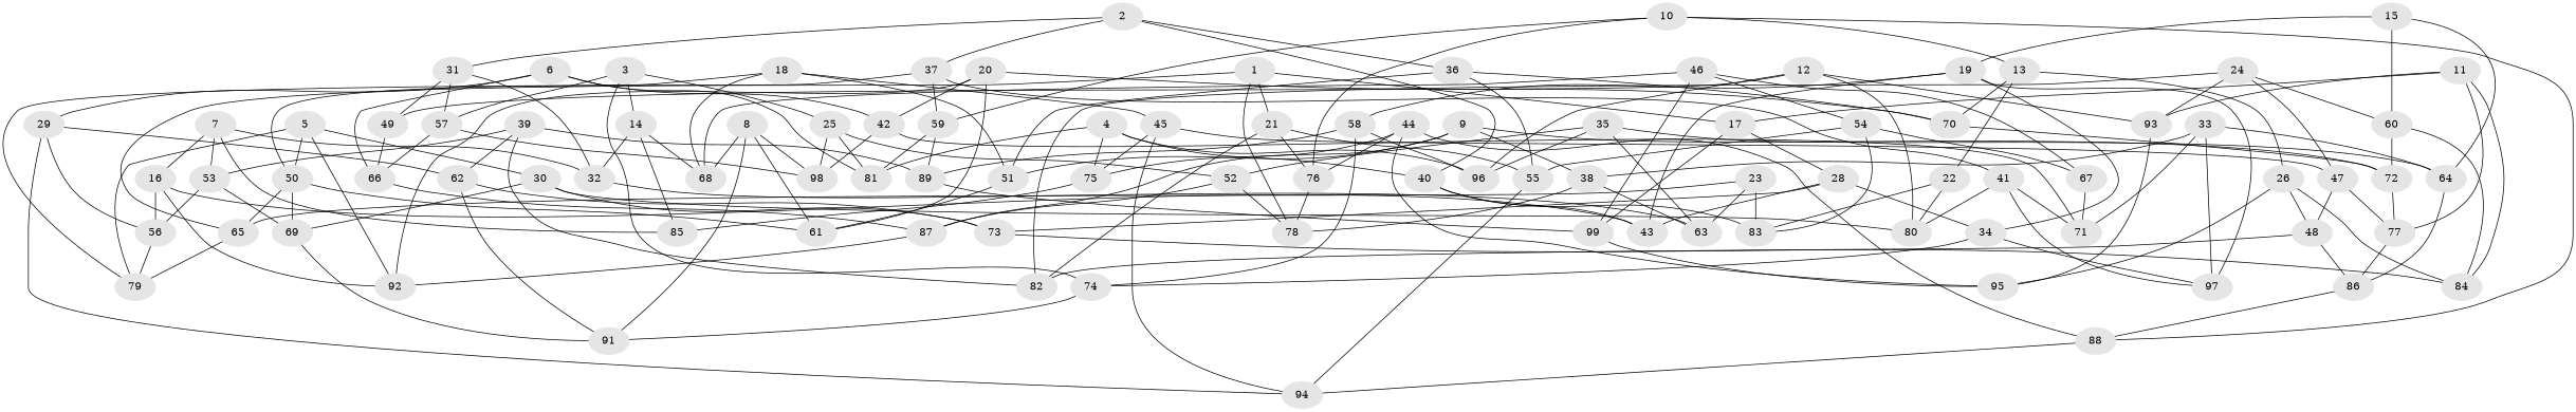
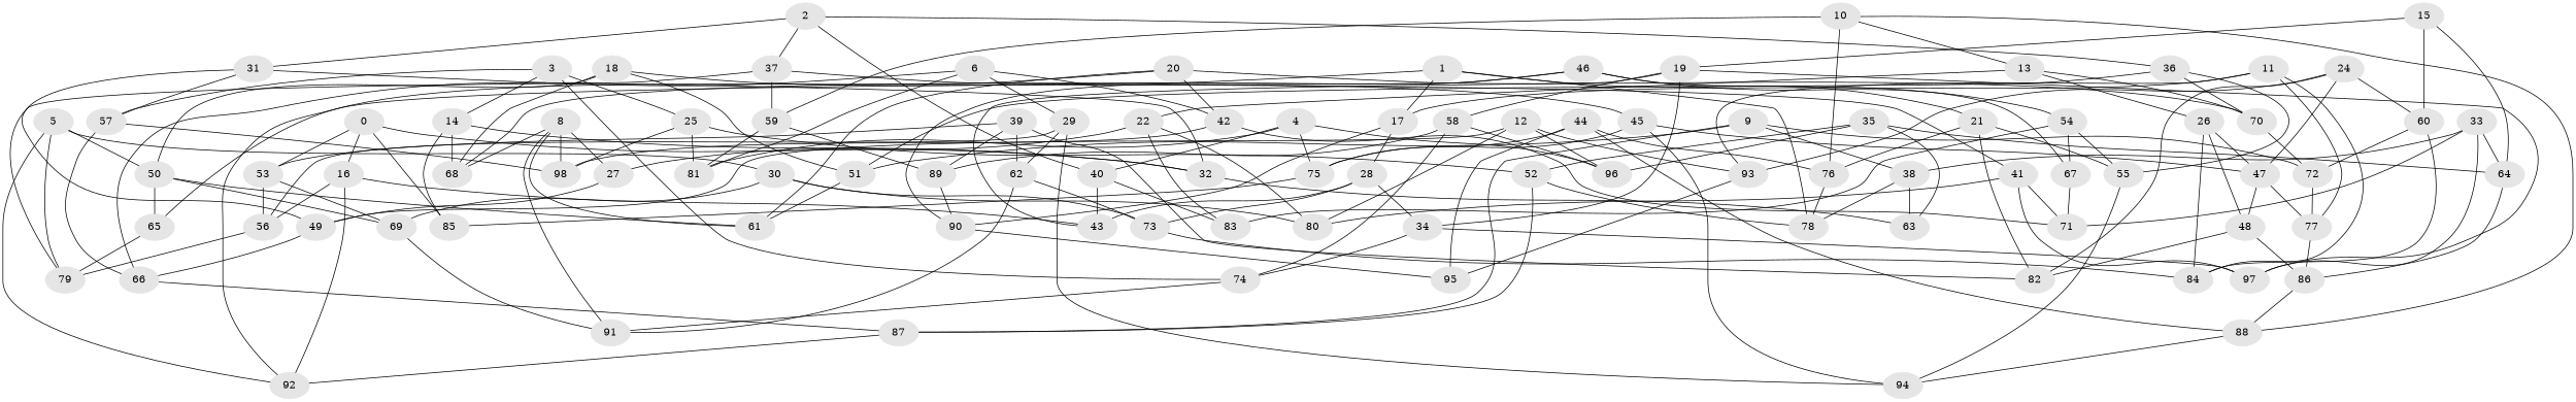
  graph {
    node [color=gray90 style=filled]
    1
    17
    21
    65
    78
    28
-   90 [label=99]
+   90
    76
    55
    82
    79
    2
    31
    36
    37
    40
    57
    32
    49
    51
    70
    59
    41
    43
    83
    3
    14
    25
    74
    85
    68
    81
    52
    98
    66
    91
    4
    75
    96
    5
    30
    50
    92
    80
    73
    69
    61
    6
    29
    42
    56
    62
    94
    71
    87
-   7
+   7 [label=0]
    16
    53
    63
    8
+   27
    9
    38
    72
    77
    10
    13
    88
    22
    26
    89
    11
    84
    93
    86
    95
    12
    48
    15
    19
    60
    64
    34
    58
    97
    18
    45
-   23
    47
    20
    24
    33
    35
    39
    44
    46
    54
    67
    1 -- 17
    1 -- 21
    1 -- 65
    1 -- 78
    17 -- 28
    17 -- 90
    21 -- 76
    21 -- 55
    21 -- 82
    65 -- 79
    28 -- 43
    28 -- 73
    28 -- 34
    90 -- 95
    76 -- 78
    55 -- 94
    2 -- 31
    2 -- 36
    2 -- 37
    2 -- 40
    31 -- 57
    31 -- 32
    31 -- 49
    36 -- 55
    36 -- 51
    36 -- 70
    37 -- 79
    37 -- 59
    37 -- 41
    40 -- 43
    40 -- 83
    57 -- 98
    57 -- 66
    32 -- 63
    49 -- 66
    51 -- 61
    70 -- 72
    59 -- 81
    59 -- 89
    41 -- 80
    41 -- 71
    41 -- 97
    3 -- 57
    3 -- 14
    3 -- 25
    3 -- 74
    14 -- 32
    14 -- 85
    14 -- 68
    25 -- 81
    25 -- 52
    25 -- 98
    74 -- 91
    52 -- 78
    52 -- 87
    66 -- 87
    4 -- 40
    4 -- 81
    4 -- 75
    4 -- 96
    75 -- 85
    5 -- 79
    5 -- 30
    5 -- 50
    5 -- 92
    30 -- 80
    30 -- 73
    30 -- 69
    50 -- 65
    50 -- 69
    50 -- 61
    73 -- 84
    69 -- 91
    6 -- 81
    6 -- 66
    6 -- 29
    6 -- 42
    29 -- 56
    29 -- 62
    29 -- 94
    42 -- 98
    42 -- 71
    56 -- 79
    62 -- 91
    62 -- 73
    87 -- 92
    7 -- 32
    7 -- 85
    7 -- 16
    7 -- 53
    16 -- 43
    16 -- 92
    16 -- 56
    53 -- 69
    53 -- 56
    8 -- 68
    8 -- 98
    8 -- 91
    8 -- 61
+   8 -- 27
+   27 -- 49
    9 -- 51
    9 -- 87
    9 -- 38
    9 -- 72
    38 -- 78
    38 -- 63
    72 -- 77
    77 -- 86
    10 -- 76
    10 -- 59
    10 -- 13
    10 -- 88
    13 -- 70
    13 -- 22
    13 -- 26
    88 -- 94
    22 -- 83
    22 -- 80
+   22 -- 27
    26 -- 84
-   26 -- 95
+   26 -- 47
    26 -- 48
    89 -- 90
    11 -- 17
    11 -- 77
    11 -- 84
    11 -- 93
    93 -- 95
    86 -- 88
    12 -- 49
    12 -- 96
    12 -- 80
    12 -- 93
    48 -- 82
    48 -- 86
    15 -- 19
    15 -- 60
    15 -- 64
    19 -- 43
    19 -- 34
    19 -- 58
    19 -- 97
    60 -- 72
    60 -- 84
    64 -- 86
    34 -- 74
    34 -- 97
    58 -- 74
    58 -- 96
    58 -- 89
    18 -- 51
    18 -- 68
    18 -- 50
    18 -- 45
    45 -- 75
    45 -- 94
    45 -- 47
-   23 -- 65
-   23 -- 83
-   23 -- 63
    47 -- 77
    47 -- 48
    20 -- 70
    20 -- 92
    20 -- 61
    20 -- 42
    24 -- 82
    24 -- 93
    24 -- 60
    24 -- 47
    33 -- 71
    33 -- 38
    33 -- 64
    33 -- 97
    35 -- 52
    35 -- 96
    35 -- 63
    35 -- 64
    39 -- 82
    39 -- 62
    39 -- 53
    39 -- 89
    44 -- 76
    44 -- 75
    44 -- 88
    44 -- 95
    46 -- 90
    46 -- 68
    46 -- 54
    46 -- 67
    54 -- 55
    54 -- 83
    54 -- 67
    67 -- 71
  }
